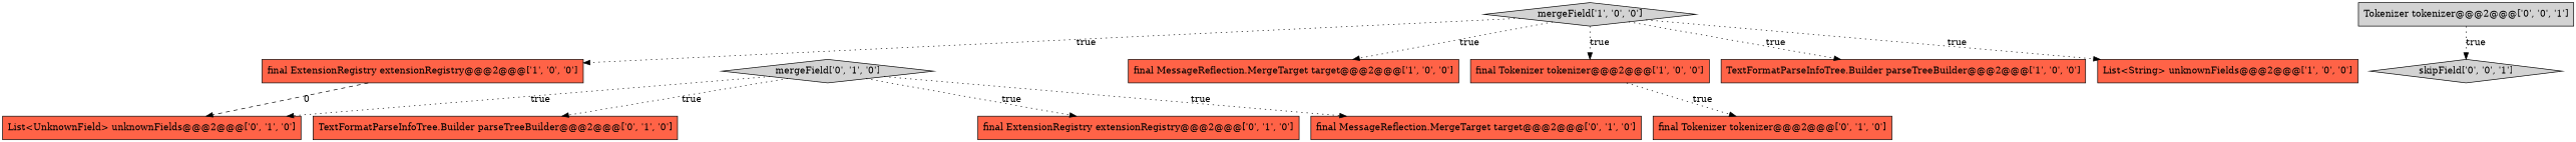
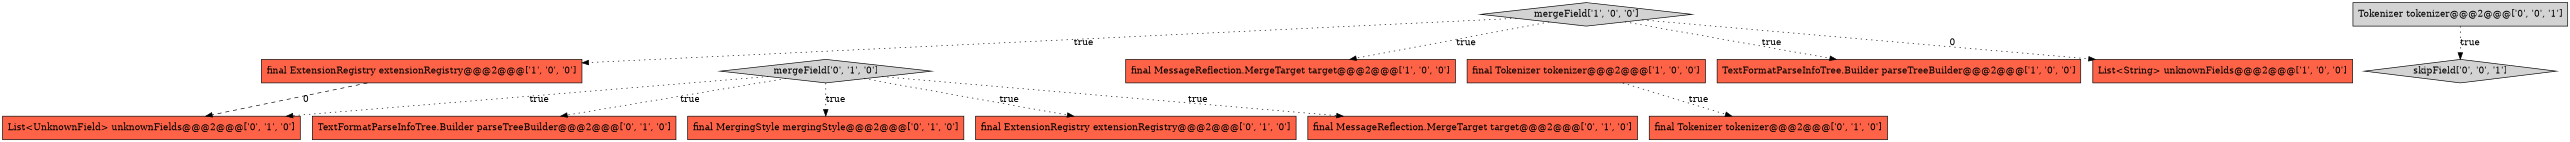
  digraph {
    node [fillcolor=tomato shape=box style=filled]
    edge [style=dotted]
    n1 [label="final ExtensionRegistry extensionRegistry@@@2@@@['0', '1', '0']"]
    n2 [label="final MessageReflection.MergeTarget target@@@2@@@['0', '1', '0']"]
    n3 [label="final ExtensionRegistry extensionRegistry@@@2@@@['1', '0', '0']"]
    n4 [label="List<UnknownField> unknownFields@@@2@@@['0', '1', '0']"]
    n5 [label="TextFormatParseInfoTree.Builder parseTreeBuilder@@@2@@@['0', '1', '0']"]
    n6 [label="final MessageReflection.MergeTarget target@@@2@@@['1', '0', '0']"]
    n7 [label="final Tokenizer tokenizer@@@2@@@['1', '0', '0']"]
    n8 [label="final Tokenizer tokenizer@@@2@@@['0', '1', '0']"]
    n9 [fillcolor=lightgray label="skipField['0', '0', '1']" shape=diamond]
    n10 [fillcolor=lightgray label="Tokenizer tokenizer@@@2@@@['0', '0', '1']"]
    n11 [label="TextFormatParseInfoTree.Builder parseTreeBuilder@@@2@@@['1', '0', '0']"]
    n12 [fillcolor=lightgray label="mergeField['1', '0', '0']" shape=diamond]
    n13 [label="List<String> unknownFields@@@2@@@['1', '0', '0']"]
+   n14 [label="final MergingStyle mergingStyle@@@2@@@['0', '1', '0']"]
    n15 [fillcolor=lightgray label="mergeField['0', '1', '0']" shape=diamond]
    n3 -> n4 [label=0 style=dashed]
    n7 -> n8 [label=true]
    n10 -> n9 [label=true]
    n12 -> n3 [label=true]
    n12 -> n6 [label=true]
-   n12 -> n7 [label=true]
    n12 -> n11 [label=true]
-   n12 -> n13 [label=true]
+   n12 -> n13 [label=0]
    n15 -> n1 [label=true]
    n15 -> n2 [label=true]
    n15 -> n4 [label=true]
    n15 -> n5 [label=true]
+   n15 -> n14 [label=true]
  }
